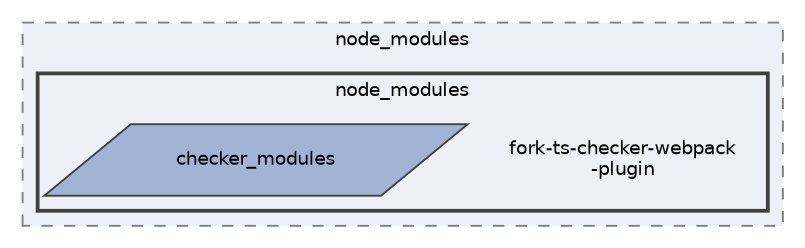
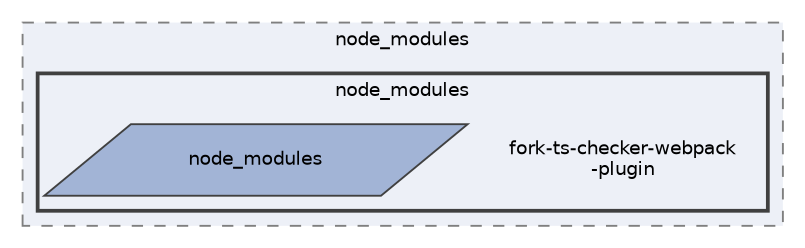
  digraph {
    compound=true
    node [fontname=Helvetica fontsize=10]
    n1 [height=0.2 label="fork-ts-checker-webpack\l-plugin" shape=plaintext width=0.4]
-   n2 [color=grey25 fillcolor="#a2b4d6" height=0.2 label=checker_modules shape=parallelogram style=filled width=0.4]
+   n2 [color=grey25 fillcolor="#a2b4d6" height=0.2 label=node_modules shape=parallelogram style=filled width=0.4]
    subgraph cluster_1 {
      bgcolor="#edf0f7"
      fontname=Helvetica
      fontsize=10
      label=node_modules
      pencolor=grey50
      style="filled,dashed"
      subgraph cluster_2 {
        bgcolor="#edf0f7"
        fontname=Helvetica
        fontsize=10
        pencolor=grey25
        style="filled,bold"
        n1
        n2
      }
    }
  }
